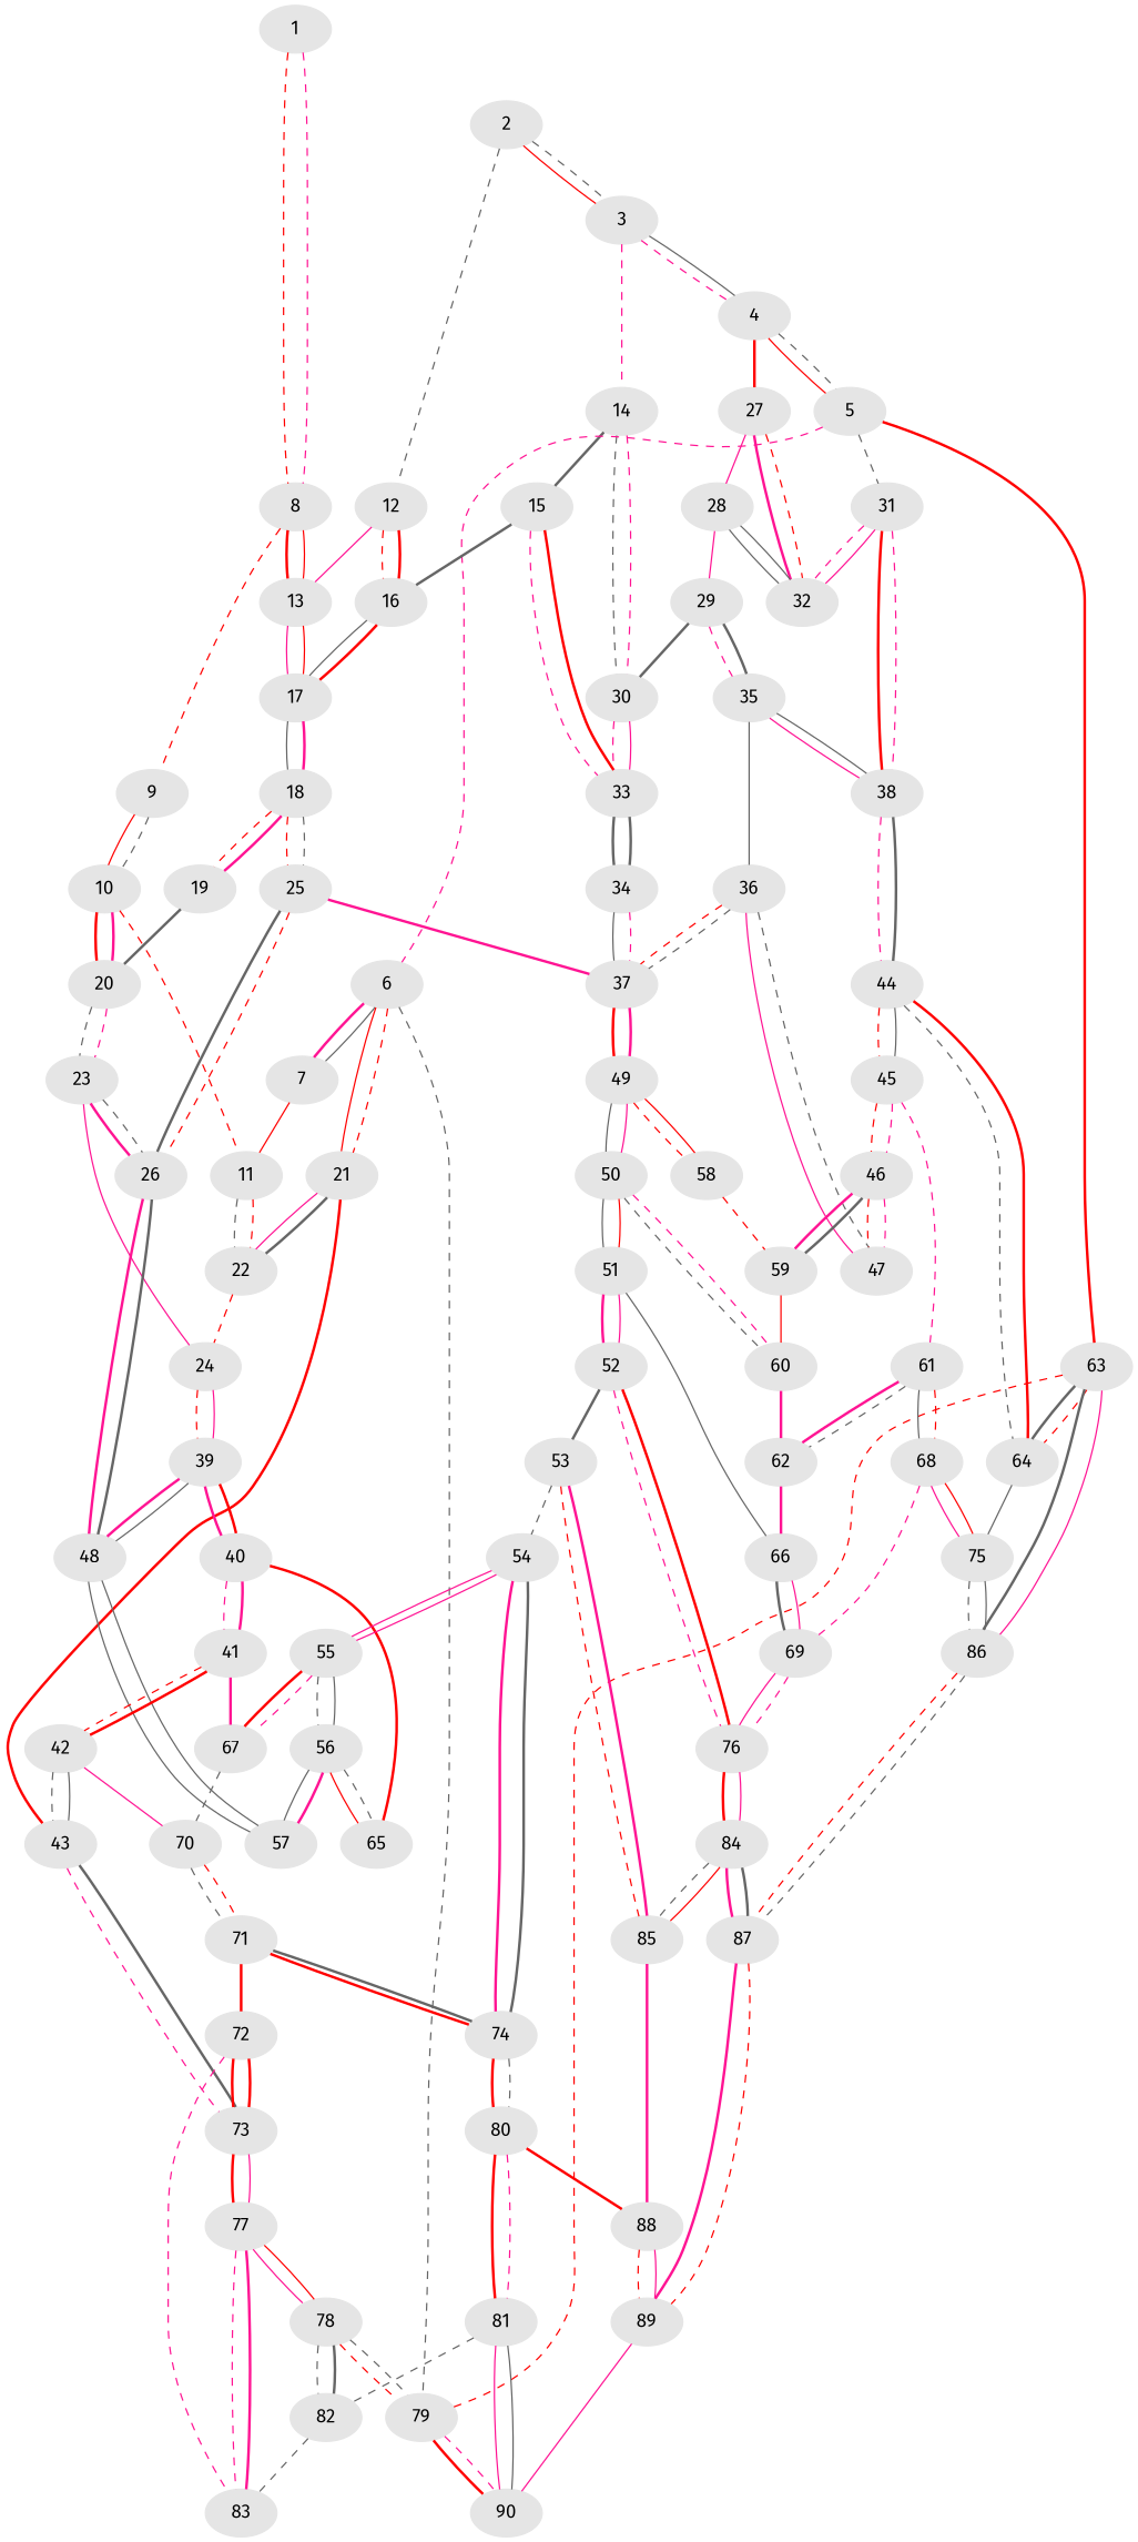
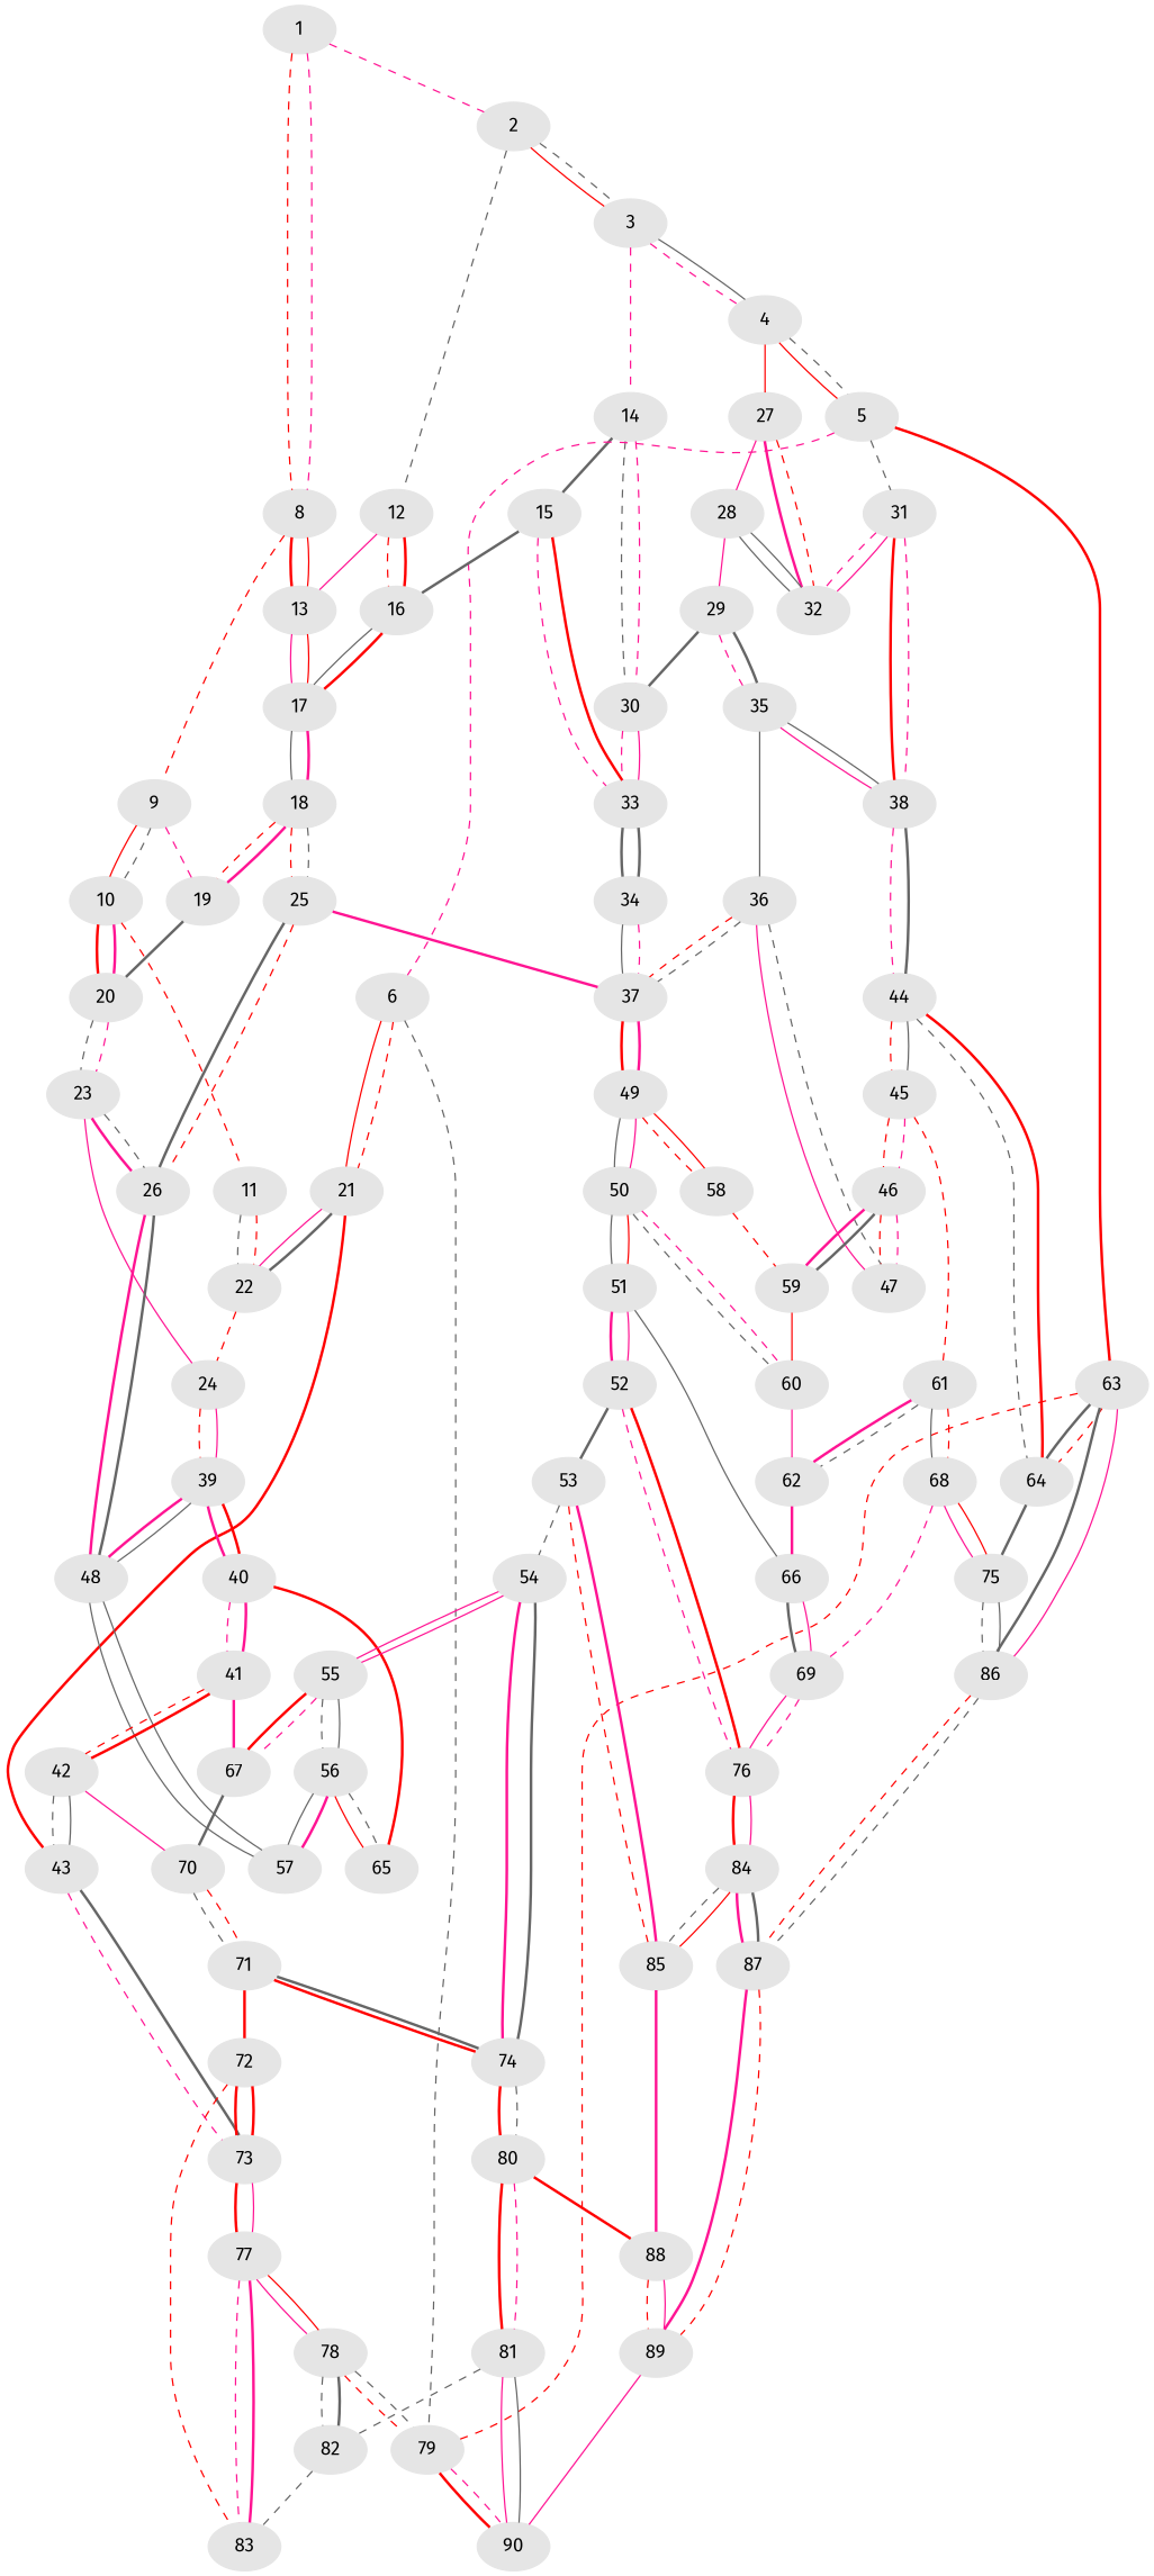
  graph {
    fontname="Fira Sans"
    node [color=gray90 fontname="Fira Sans" style=filled]
    edge [color=deeppink fontname="Fira Sans" style=dashed]
    1
    2
    8
    3
    12
    9
    13
    4
    14
    16
    5
    27
    15
    30
    6
    31
    63
    28
    32
-   7
    21
    79
    38
    64
    86
    11
    22
    43
    90
    10
    19
    17
    20
    23
    24
    18
    33
    34
    25
    26
    37
    73
    39
    48
    40
    57
    29
    35
    36
    44
    49
    47
    50
    58
    45
    41
    65
    42
    67
    70
    71
    77
    46
    61
    75
    59
    62
    68
    60
    51
    52
    66
    53
    76
    69
    54
    85
    84
    55
    74
    88
    56
    80
    87
    72
    83
    78
    81
    82
    89
+   1 -- 2
    1 -- 8 [color=red]
    1 -- 8
    2 -- 3 [color=red style=solid]
    2 -- 3 [color=gray40]
    2 -- 12 [color=gray40]
    8 -- 9 [color=red]
    8 -- 13 [color=red style=bold]
    8 -- 13 [color=red style=solid]
    3 -- 4
    3 -- 4 [color=gray40 style=solid]
    3 -- 14
    12 -- 13 [style=solid]
    12 -- 16 [color=red]
    12 -- 16 [color=red style=bold]
    9 -- 10 [color=red style=solid]
    9 -- 10 [color=gray40]
+   9 -- 19
    13 -- 17 [style=solid]
    13 -- 17 [color=red style=solid]
    4 -- 5 [color=red style=solid]
    4 -- 5 [color=gray40]
-   4 -- 27 [color=red style=bold]
+   4 -- 27 [color=red style=solid]
    14 -- 15 [color=gray40 style=bold]
    14 -- 30 [color=gray40]
    14 -- 30
    16 -- 17 [color=gray40 style=solid]
    16 -- 17 [color=red style=bold]
    5 -- 6
    5 -- 31 [color=gray40]
    5 -- 63 [color=red style=bold]
    27 -- 28 [style=solid]
    27 -- 32 [style=bold]
    27 -- 32 [color=red]
    15 -- 16 [color=gray40 style=bold]
    15 -- 33
    15 -- 33 [color=red style=bold]
    30 -- 33
    30 -- 33 [style=solid]
-   6 -- 7 [style=bold]
-   6 -- 7 [color=gray40 style=solid]
    6 -- 21 [color=red style=solid]
    6 -- 21 [color=red]
    6 -- 79 [color=gray40]
    31 -- 32
    31 -- 32 [style=solid]
    31 -- 38 [color=red style=bold]
    31 -- 38
    63 -- 79 [color=red]
    63 -- 64 [color=gray40 style=bold]
    63 -- 64 [color=red]
    63 -- 86 [color=gray40 style=bold]
    63 -- 86 [style=solid]
    28 -- 32 [color=gray40 style=solid]
    28 -- 32 [color=gray40 style=solid]
    28 -- 29 [style=solid]
-   7 -- 11 [color=red style=solid]
    21 -- 22 [style=solid]
    21 -- 22 [color=gray40 style=bold]
    21 -- 43 [color=red style=bold]
    79 -- 90 [color=red style=bold]
    79 -- 90
    38 -- 44
    38 -- 44 [color=gray40 style=bold]
-   64 -- 75 [color=gray40 style=solid]
+   64 -- 75 [color=gray40 style=bold]
    86 -- 87 [color=red]
    86 -- 87 [color=gray40]
    11 -- 22 [color=gray40]
    11 -- 22 [color=red]
    22 -- 24 [color=red]
    43 -- 73
    43 -- 73 [color=gray40 style=bold]
    10 -- 11 [color=red]
    10 -- 20 [color=red style=bold]
    10 -- 20 [style=bold]
    19 -- 20 [color=gray40 style=bold]
    17 -- 18 [color=gray40 style=solid]
    17 -- 18 [style=bold]
    20 -- 23 [color=gray40]
    20 -- 23
    23 -- 24 [style=solid]
    23 -- 26 [style=bold]
    23 -- 26 [color=gray40]
    24 -- 39 [color=red]
    24 -- 39 [style=solid]
    18 -- 19 [color=red]
    18 -- 19 [style=bold]
    18 -- 25 [color=red]
    18 -- 25 [color=gray40]
    33 -- 34 [color=gray40 style=bold]
    33 -- 34 [color=gray40 style=bold]
    34 -- 37 [color=gray40 style=solid]
    34 -- 37
    25 -- 26 [color=gray40 style=bold]
    25 -- 26 [color=red]
    25 -- 37 [style=bold]
    26 -- 48 [style=bold]
    26 -- 48 [color=gray40 style=bold]
    37 -- 49 [color=red style=bold]
    37 -- 49 [style=bold]
    73 -- 77 [color=red style=bold]
    73 -- 77 [style=solid]
    39 -- 48 [style=bold]
    39 -- 48 [color=gray40 style=solid]
    39 -- 40 [style=bold]
    39 -- 40 [color=red style=bold]
    48 -- 57 [color=gray40 style=solid]
    48 -- 57 [color=gray40 style=solid]
    40 -- 41
    40 -- 41 [style=bold]
    40 -- 65 [color=red style=bold]
    29 -- 30 [color=gray40 style=bold]
    29 -- 35
    29 -- 35 [color=gray40 style=bold]
    35 -- 38 [style=solid]
    35 -- 38 [color=gray40 style=solid]
    35 -- 36 [color=gray40 style=solid]
    36 -- 37 [color=red]
    36 -- 37 [color=gray40]
    36 -- 47 [style=solid]
    36 -- 47 [color=gray40]
    44 -- 64 [color=gray40]
    44 -- 64 [color=red style=bold]
    44 -- 45 [color=red]
    44 -- 45 [color=gray40 style=solid]
    49 -- 50 [color=gray40 style=solid]
    49 -- 50 [style=solid]
    49 -- 58 [color=red]
    49 -- 58 [color=red style=solid]
    50 -- 60 [color=gray40]
    50 -- 60
    50 -- 51 [color=gray40 style=solid]
    50 -- 51 [color=red style=solid]
    58 -- 59 [color=red]
    45 -- 46 [color=red]
    45 -- 46
-   45 -- 61
+   45 -- 61 [color=red]
    41 -- 42 [color=red]
    41 -- 42 [color=red style=bold]
    41 -- 67 [style=bold]
    42 -- 43 [color=gray40]
    42 -- 43 [color=gray40 style=solid]
    42 -- 70 [style=solid]
-   67 -- 70 [color=gray40]
+   67 -- 70 [color=gray40 style=bold]
    70 -- 71 [color=gray40]
    70 -- 71 [color=red]
    71 -- 74 [color=red style=bold]
    71 -- 74 [color=gray40 style=bold]
    71 -- 72 [color=red style=bold]
    77 -- 83
    77 -- 83 [style=bold]
    77 -- 78 [style=solid]
    77 -- 78 [color=red style=solid]
    46 -- 47 [color=red]
    46 -- 47
    46 -- 59 [style=bold]
    46 -- 59 [color=gray40 style=bold]
    61 -- 62 [style=bold]
    61 -- 62 [color=gray40]
    61 -- 68 [color=gray40 style=solid]
    61 -- 68 [color=red]
    75 -- 86 [color=gray40]
    75 -- 86 [color=gray40 style=solid]
    59 -- 60 [color=red style=solid]
    62 -- 66 [style=bold]
    68 -- 75 [style=solid]
    68 -- 75 [color=red style=solid]
    68 -- 69
-   60 -- 62 [style=bold]
+   60 -- 62 [style=solid]
    51 -- 52 [style=bold]
    51 -- 52 [style=solid]
    51 -- 66 [color=gray40 style=solid]
    52 -- 53 [color=gray40 style=bold]
    52 -- 76
    52 -- 76 [color=red style=bold]
    66 -- 69 [color=gray40 style=bold]
    66 -- 69 [style=solid]
    53 -- 54 [color=gray40]
    53 -- 85 [color=red]
    53 -- 85 [style=bold]
    76 -- 84 [color=red style=bold]
    76 -- 84 [style=solid]
    69 -- 76 [style=solid]
    69 -- 76
    54 -- 55 [style=solid]
    54 -- 55 [style=solid]
    54 -- 74 [style=bold]
    54 -- 74 [color=gray40 style=bold]
    85 -- 88 [style=bold]
    84 -- 85 [color=gray40]
    84 -- 85 [color=red style=solid]
    84 -- 87 [style=bold]
    84 -- 87 [color=gray40 style=bold]
    55 -- 67 [color=red style=bold]
    55 -- 67
    55 -- 56 [color=gray40]
    55 -- 56 [color=gray40 style=solid]
    74 -- 80 [color=red style=bold]
    74 -- 80 [color=gray40]
    88 -- 89 [color=red]
    88 -- 89 [style=solid]
    56 -- 57 [color=gray40 style=solid]
    56 -- 57 [style=bold]
    56 -- 65 [color=red style=solid]
    56 -- 65 [color=gray40]
    80 -- 88 [color=red style=bold]
    80 -- 81 [color=red style=bold]
    80 -- 81
    87 -- 89 [style=bold]
    87 -- 89 [color=red]
    72 -- 73 [color=red style=bold]
    72 -- 73 [color=red style=bold]
-   72 -- 83
+   72 -- 83 [color=red]
    78 -- 79 [color=red]
    78 -- 79 [color=gray40]
    78 -- 82 [color=gray40]
    78 -- 82 [color=gray40 style=bold]
    81 -- 90 [style=solid]
    81 -- 90 [color=gray40 style=solid]
    81 -- 82 [color=gray40]
    82 -- 83 [color=gray40]
    89 -- 90 [style=solid]
  }
